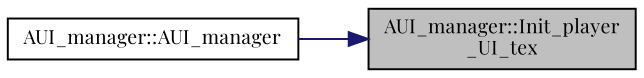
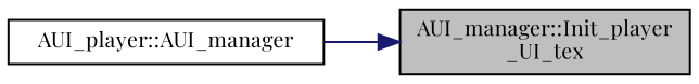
  digraph {
    rankdir=RL
    fontname="Playfair Display"
    node [color=black fontname="Playfair Display" fontsize=10 shape=record style=filled]
    n1 [fillcolor=grey75 fontcolor=black height=0.2 label="AUI_manager::Init_player\l_UI_tex" width=0.4]
-   n2 [fillcolor=white height=0.2 label="AUI_manager::AUI_manager" width=0.4]
+   n2 [fillcolor=white height=0.2 label="AUI_player::AUI_manager" width=0.4]
    n1 -> n2 [color=midnightblue dir=back fontname="Playfair Display" fontsize=10 labelfontname=Helvetica labelfontsize=10 style=solid]
  }
